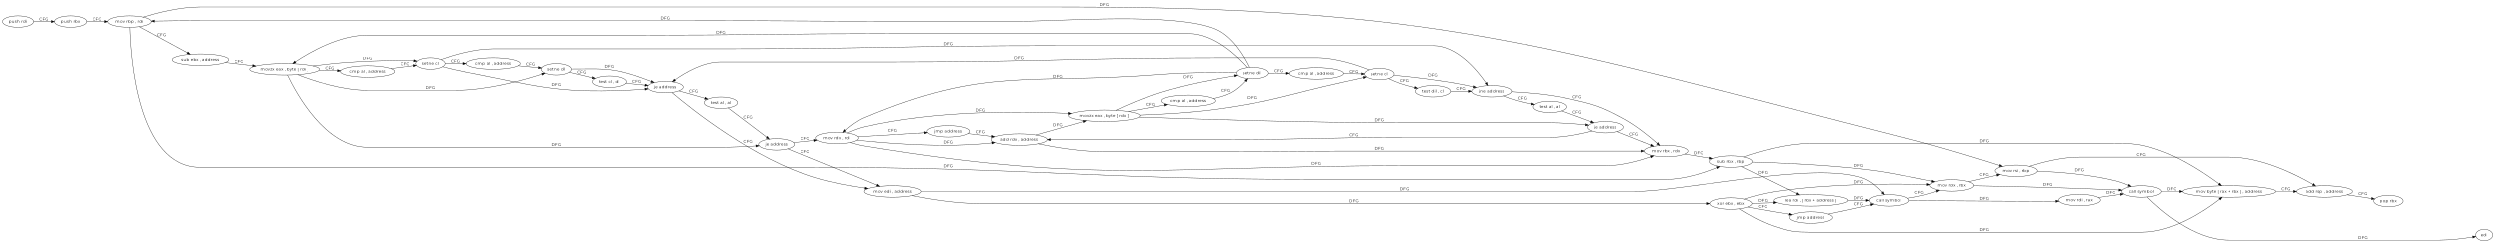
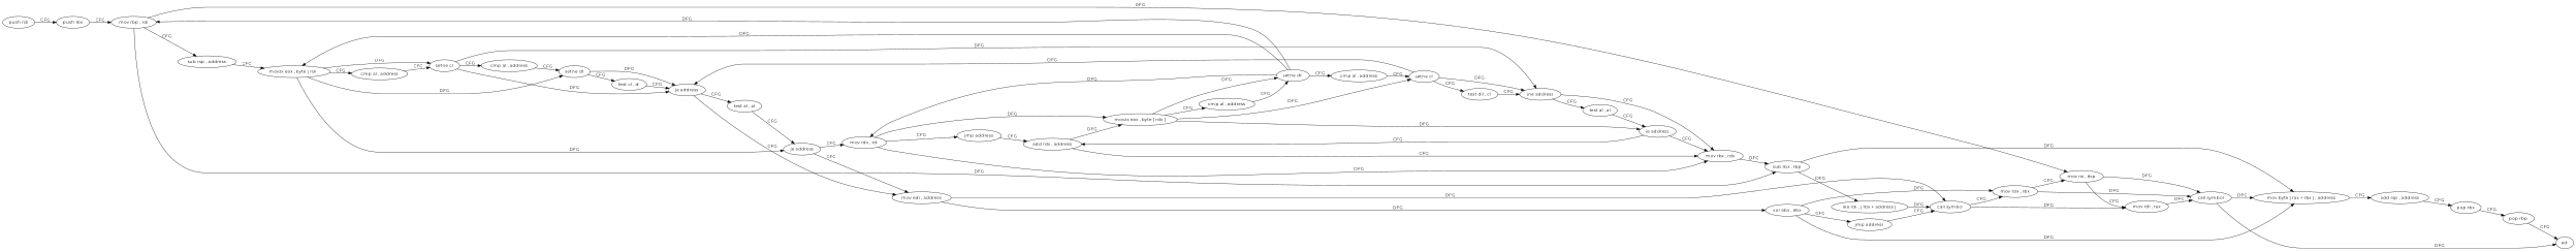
  digraph {
    fontname=Montserrat
    rankdir=LR
    node [fontname=Montserrat]
    edge [fontname=Montserrat]
    n1 [label="push rdi"]
    n2 [label="push rbx"]
    n3 [label="mov rbp , rdi"]
-   n4 [label="sub ebx , address"]
+   n4 [label="sub rsp , address"]
    n5 [label="mov rsi , rbp"]
    n6 [label="sub rbx , rbp"]
    n7 [label="movzx eax , byte [ rdi ]"]
    n8 [label="mov rdi , rax"]
    n9 [label="call symbol"]
    n10 [label="mov rdx , rbx"]
    n11 [label="mov byte [ rax + rbx ] , address"]
    n12 [label="lea rdi , [ rbx + address ]"]
    n13 [label="cmp al , address"]
    n14 [label="setne cl"]
    n15 [label="setne dl"]
    n16 [label="je address"]
    n17 [label="cmp al , address"]
    n18 [label="je address"]
    n19 [label="jne address"]
    n20 [label="test cl , dl"]
    n21 [label="mov edi , address"]
    n22 [label="mov rdx , rdi"]
    n23 [label="test al , al"]
    n24 [label="mov rbx , rdx"]
    n25 [label="test al , al"]
    n26 [label="xor ebx , ebx"]
    n27 [label="call symbol"]
    n28 [label="jmp address"]
    n29 [label="add rsp , address"]
    n30 [label="jmp address"]
    n31 [label="add rdx , address"]
    n32 [label="movzx eax , byte [ rdx ]"]
    n33 [label="cmp al , address"]
    n34 [label="setne dil"]
    n35 [label="setne cl"]
    n36 [label="je address"]
    n37 [label=edi]
    n38 [label="pop rbx"]
+   n39 [label="pop rbp"]
    n40 [label="cmp al , address"]
    n41 [label="test dil , cl"]
    n1 -> n2 [label=CFG]
    n2 -> n3 [label=CFG]
    n3 -> n4 [label=CFG]
    n3 -> n5 [label=DFG]
    n3 -> n6 [label=DFG]
    n4 -> n7 [label=CFG]
-   n5 -> n29 [label=CFG]
+   n5 -> n8 [label=CFG]
    n5 -> n9 [label=DFG]
-   n6 -> n10 [label=DFG]
    n6 -> n11 [label=DFG]
    n6 -> n12 [label=DFG]
    n7 -> n13 [label=CFG]
    n7 -> n14 [label=DFG]
    n7 -> n15 [label=DFG]
    n7 -> n16 [label=DFG]
    n8 -> n9 [label=DFG]
    n9 -> n11 [label=DFG]
    n9 -> n37 [label=DFG]
    n10 -> n5 [label=CFG]
    n10 -> n9 [label=DFG]
    n11 -> n29 [label=CFG]
    n12 -> n27 [label=DFG]
    n13 -> n14 [label=CFG]
    n14 -> n17 [label=CFG]
    n14 -> n18 [label=DFG]
    n14 -> n19 [label=DFG]
    n15 -> n18 [label=DFG]
    n15 -> n20 [label=CFG]
    n16 -> n21 [label=CFG]
    n16 -> n22 [label=CFG]
    n17 -> n15 [label=CFG]
    n18 -> n21 [label=CFG]
    n18 -> n23 [label=CFG]
    n19 -> n24 [label=CFG]
    n19 -> n25 [label=CFG]
    n20 -> n18 [label=CFG]
    n21 -> n26 [label=DFG]
    n21 -> n27 [label=DFG]
    n22 -> n24 [label=DFG]
    n22 -> n30 [label=CFG]
-   n22 -> n31 [label=DFG]
    n22 -> n32 [label=DFG]
    n23 -> n16 [label=CFG]
    n24 -> n6 [label=DFG]
    n25 -> n36 [label=CFG]
    n26 -> n10 [label=DFG]
    n26 -> n11 [label=DFG]
-   n26 -> n12 [label=DFG]
    n26 -> n28 [label=CFG]
    n27 -> n8 [label=DFG]
    n27 -> n10 [label=CFG]
    n28 -> n27 [label=CFG]
    n29 -> n38 [label=CFG]
    n30 -> n31 [label=CFG]
-   n31 -> n24 [label=DFG]
+   n31 -> n24 [label=CFG]
    n31 -> n32 [label=DFG]
    n32 -> n33 [label=CFG]
    n32 -> n34 [label=DFG]
    n32 -> n35 [label=DFG]
    n32 -> n36 [label=DFG]
    n33 -> n34 [label=CFG]
    n34 -> n3 [label=DFG]
    n34 -> n7 [label=DFG]
    n34 -> n22 [label=DFG]
    n34 -> n40 [label=CFG]
    n35 -> n18 [label=DFG]
    n35 -> n19 [label=DFG]
    n35 -> n41 [label=CFG]
    n36 -> n24 [label=CFG]
    n36 -> n31 [label=CFG]
+   n38 -> n39 [label=CFG]
+   n39 -> n37 [label=CFG]
    n40 -> n35 [label=CFG]
    n41 -> n19 [label=CFG]
  }
